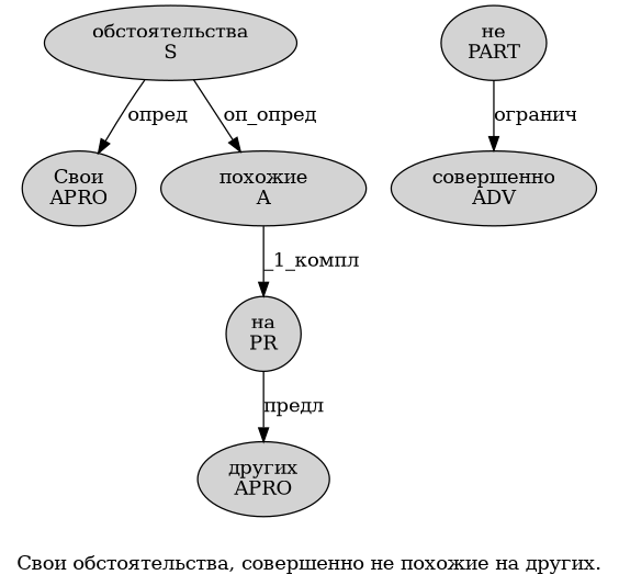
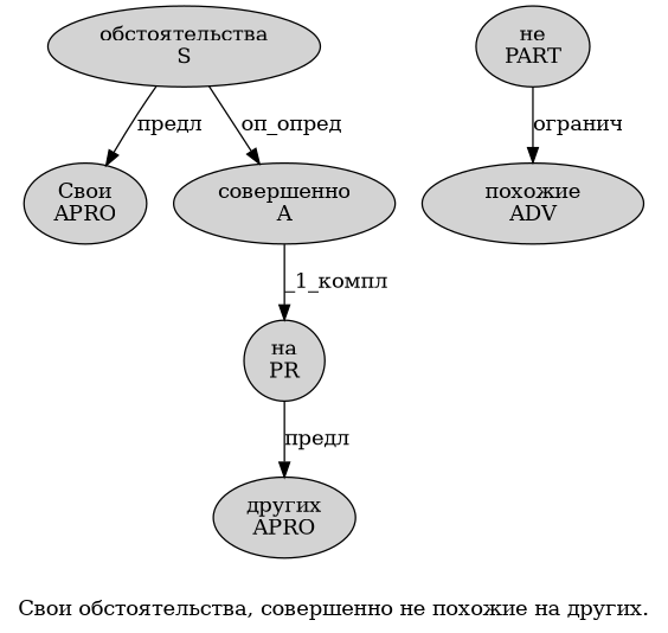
  digraph {
    label="Свои обстоятельства, совершенно не похожие на других."
    node [fillcolor=lightgray penwidth=1 shape=ellipse style=filled]
    n1 [label="Свои\nAPRO"]
    n2 [label="обстоятельства\nS"]
-   n3 [label="похожие\nA"]
+   n3 [label="совершенно\nA"]
    n4 [label="на\nPR"]
-   n5 [label="совершенно\nADV"]
+   n5 [label="похожие\nADV"]
    n6 [label="не\nPART"]
    n7 [label="других\nAPRO"]
-   n2 -> n1 [label="опред"]
+   n2 -> n1 [label="предл"]
    n2 -> n3 [label="оп_опред"]
    n3 -> n4 [label="_1_компл"]
    n4 -> n7 [label="предл"]
    n6 -> n5 [label="огранич"]
  }
